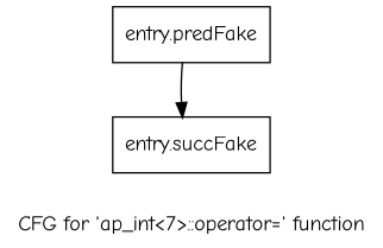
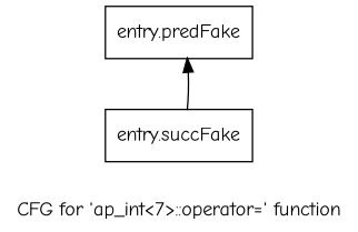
  digraph {
    label="CFG for 'ap_int\<7\>::operator=' function"
    fontname="Comic Neue"
    node [shape=record fontname="Comic Neue"]
    n1 [label="{entry.predFake}"]
    n2 [filename="/home/omerfaruk/tools/Xilinx/Vitis_HLS/2023.2/include/ap_int.h" label="{entry.succFake}" linenumber=152]
-   n1 -> n2 [execusionnum=3 filename="/home/omerfaruk/tools/Xilinx/Vitis_HLS/2023.2/include/ap_int.h" fontname="Comic Neue"]
+   n2 -> n1 [execusionnum=3 filename="/home/omerfaruk/tools/Xilinx/Vitis_HLS/2023.2/include/ap_int.h" fontname="Comic Neue"]
  }
